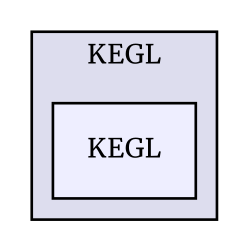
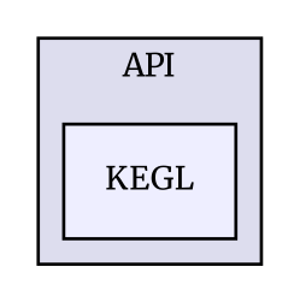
  digraph {
    compound=true
    fontname=Merriweather
    n1 [fillcolor="#eeeeff" fontname=Merriweather fontsize=10 label=KEGL pencolor=black shape=box style=filled]
    subgraph cluster_1 {
      bgcolor="#ddddee"
      fontsize=10
-     label=KEGL
+     label=API
      pencolor=black
      n1
    }
  }
